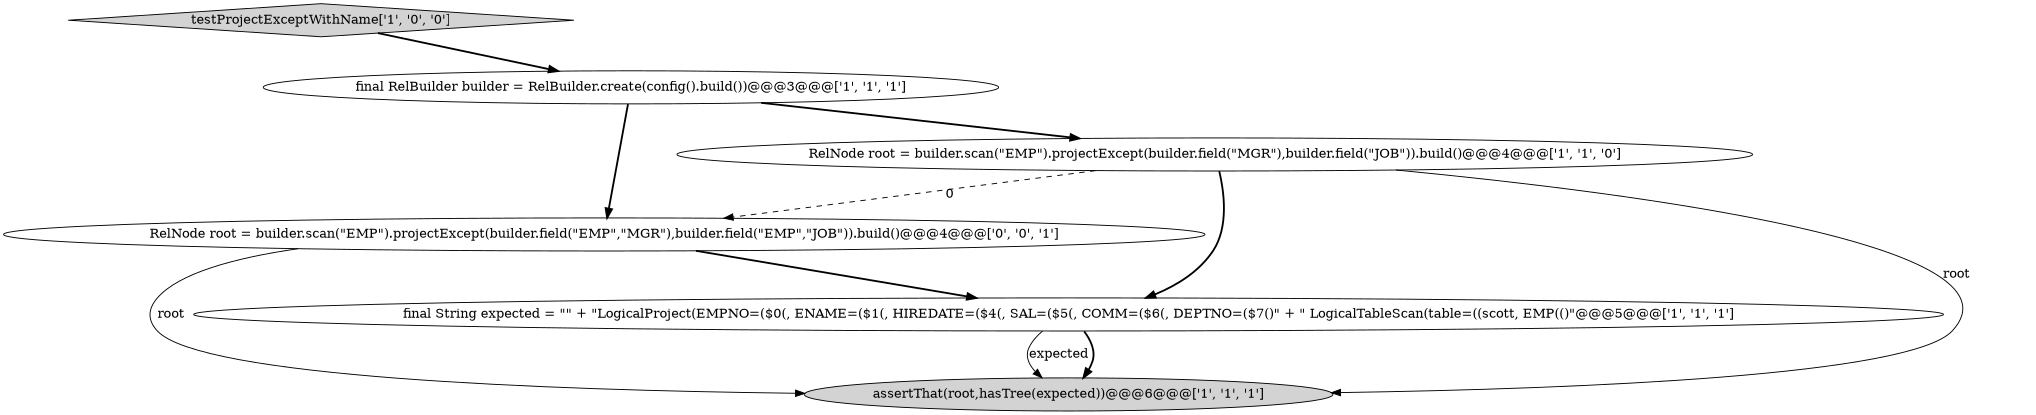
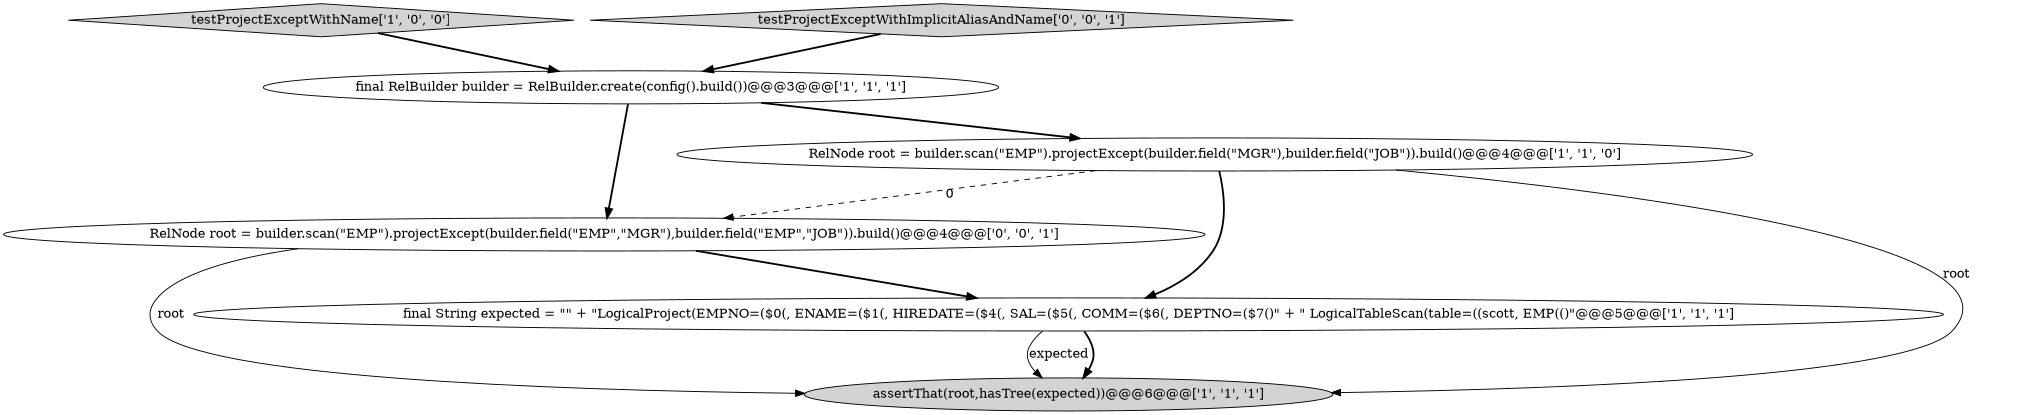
  digraph {
    node [fillcolor=white shape=ellipse style=filled]
    edge [style=bold]
    n1 [label="final String expected = \"\" + \"LogicalProject(EMPNO=($0(, ENAME=($1(, HIREDATE=($4(, SAL=($5(, COMM=($6(, DEPTNO=($7()\" + \" LogicalTableScan(table=((scott, EMP(()\"@@@5@@@['1', '1', '1']"]
    n2 [fillcolor=lightgray label="assertThat(root,hasTree(expected))@@@6@@@['1', '1', '1']"]
    n3 [fillcolor=lightgray label="testProjectExceptWithName['1', '0', '0']" shape=diamond]
    n4 [label="final RelBuilder builder = RelBuilder.create(config().build())@@@3@@@['1', '1', '1']"]
    n5 [label="RelNode root = builder.scan(\"EMP\").projectExcept(builder.field(\"MGR\"),builder.field(\"JOB\")).build()@@@4@@@['1', '1', '0']"]
    n6 [label="RelNode root = builder.scan(\"EMP\").projectExcept(builder.field(\"EMP\",\"MGR\"),builder.field(\"EMP\",\"JOB\")).build()@@@4@@@['0', '0', '1']"]
+   n7 [fillcolor=lightgray label="testProjectExceptWithImplicitAliasAndName['0', '0', '1']" shape=diamond]
    n1 -> n2
    n1 -> n2 [label=expected style=solid]
    n3 -> n4
    n4 -> n5
    n4 -> n6
    n5 -> n1
    n5 -> n2 [label=root style=solid]
    n5 -> n6 [label=0 style=dashed]
    n6 -> n1
    n6 -> n2 [label=root style=solid]
+   n7 -> n4
  }
